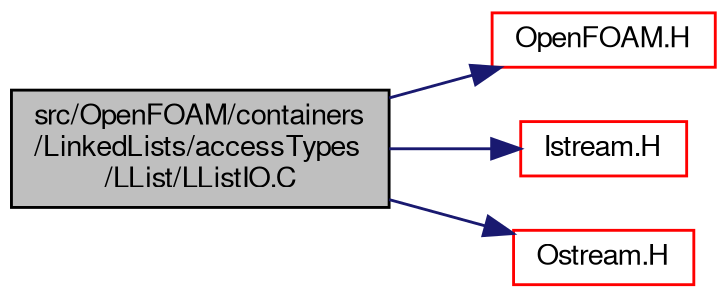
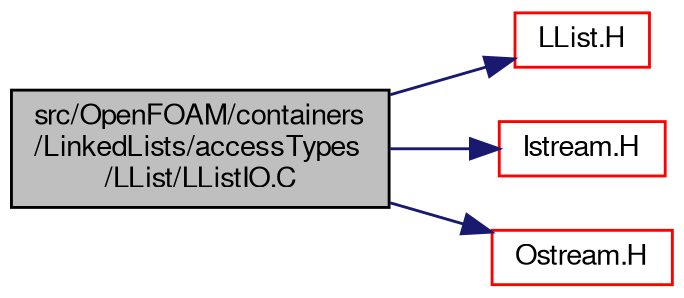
  digraph {
    rankdir=LR
    node [color=red fontname=FreeSans fontsize=10 shape=record]
    edge [color=midnightblue fontname=FreeSans fontsize=10 labelfontname=FreeSans labelfontsize=10 style=solid]
    n1 [color=black fillcolor=grey75 fontcolor=black height=0.2 label="src/OpenFOAM/containers\l/LinkedLists/accessTypes\l/LList/LListIO.C" style=filled width=0.4]
-   n2 [height=0.2 label="OpenFOAM.H" width=0.4]
+   n2 [height=0.2 label="LList.H" width=0.4]
    n3 [height=0.2 label="Istream.H" width=0.4]
    n4 [height=0.2 label="Ostream.H" width=0.4]
    n1 -> n2
    n1 -> n3
    n1 -> n4
  }
